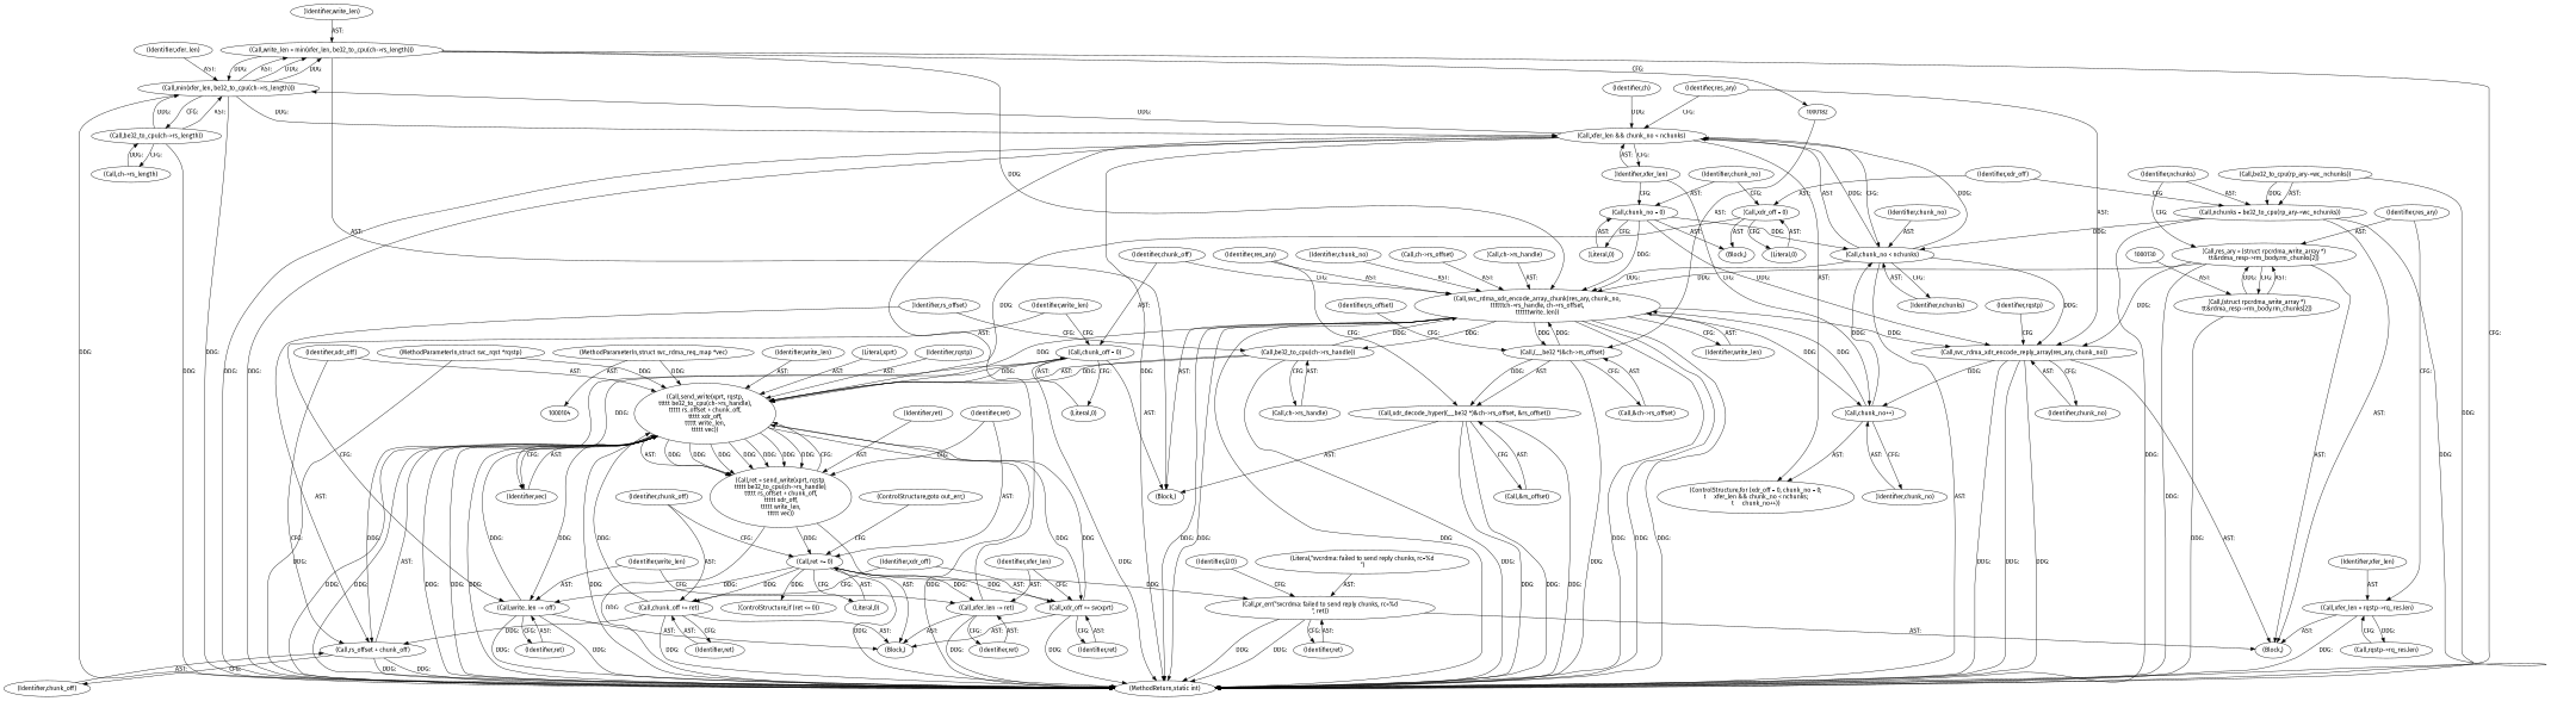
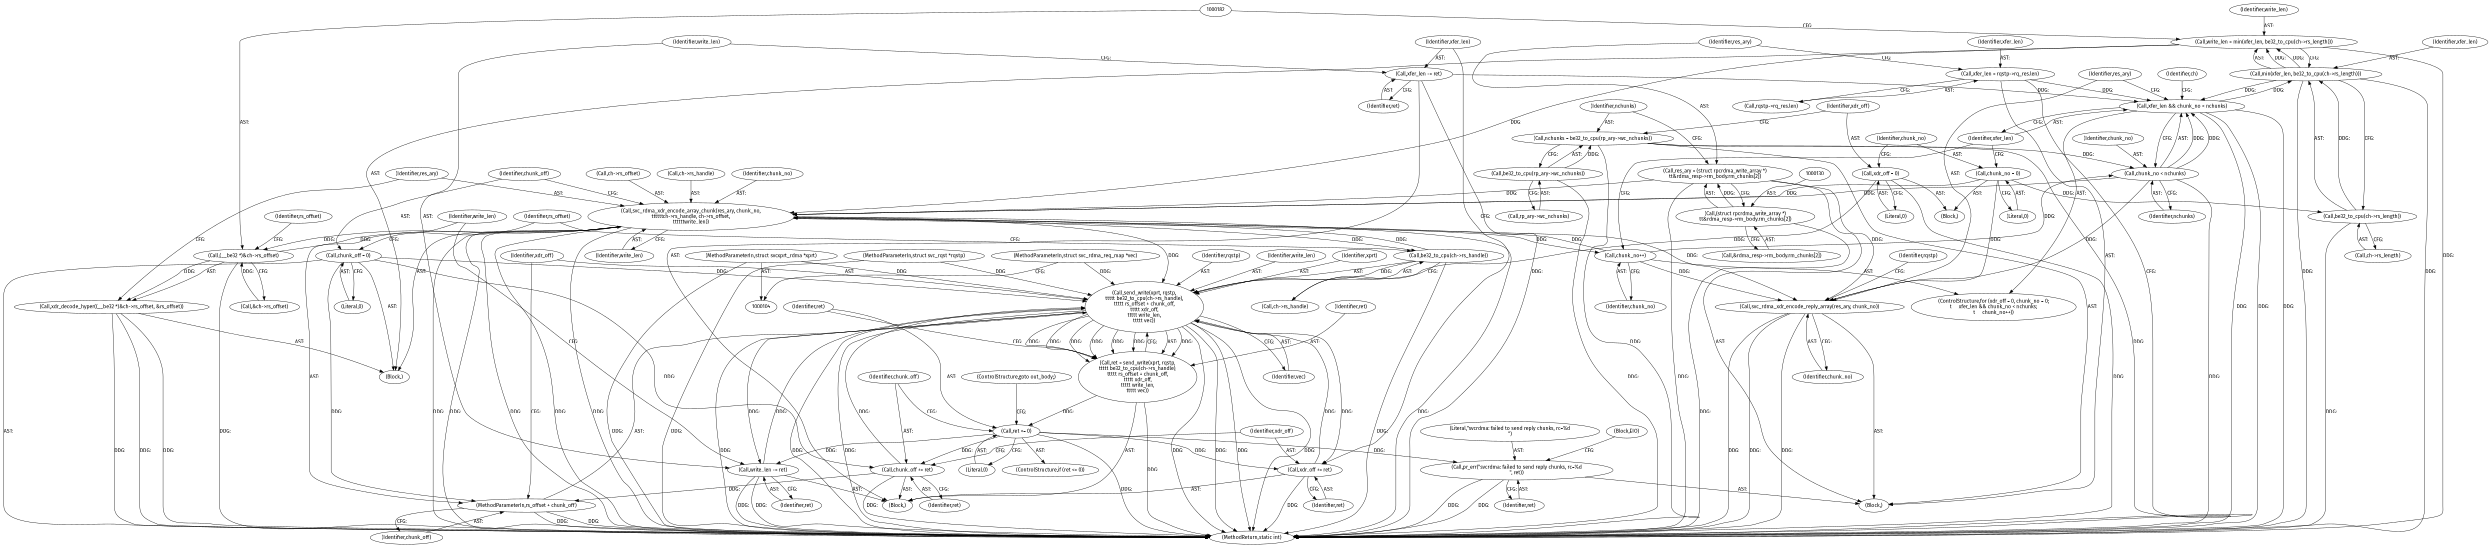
  digraph {
    fontname="Fira Sans"
    node [fontname="Fira Sans"]
    edge [fontname="Fira Sans"]
    n1 [label="(Call,write_len = min(xfer_len, be32_to_cpu(ch->rs_length)))"]
    n2 [label="(Call,min(xfer_len, be32_to_cpu(ch->rs_length)))"]
    n3 [label="(Call,svc_rdma_xdr_encode_array_chunk(res_ary, chunk_no,\n\t\t\t\t\t\tch->rs_handle, ch->rs_offset,\n\t\t\t\t\t\twrite_len))"]
    n4 [label="(MethodReturn,static int)"]
    n5 [label="(Block,)"]
    n6 [label="(Call,xfer_len && chunk_no < nchunks)"]
    n7 [label="(Call,be32_to_cpu(ch->rs_length))"]
    n8 [label="(Call,send_write(xprt, rqstp,\n\t\t\t\t\t be32_to_cpu(ch->rs_handle),\n\t\t\t\t\t rs_offset + chunk_off,\n\t\t\t\t\t xdr_off,\n\t\t\t\t\t write_len,\n\t\t\t\t\t vec))"]
    n9 [label="(Call,be32_to_cpu(ch->rs_handle))"]
    n10 [label="(Call,chunk_no++)"]
    n11 [label="(Call,(__be32 *)&ch->rs_offset)"]
    n12 [label="(Call,svc_rdma_xdr_encode_reply_array(res_ary, chunk_no))"]
    n13 [label="(Identifier,write_len)"]
    n14 [label="(Call,chunk_no < nchunks)"]
    n15 [label="(Identifier,xfer_len)"]
    n16 [label="(ControlStructure,for (xdr_off = 0, chunk_no = 0;\n\t     xfer_len && chunk_no < nchunks;\n\t     chunk_no++))"]
    n17 [label="(Call,xfer_len -= ret)"]
    n18 [label="(Block,)"]
    n19 [label="(Identifier,ret)"]
    n20 [label="(Call,ch->rs_length)"]
    n21 [label="(Identifier,nchunks)"]
    n22 [label="(Call,chunk_no = 0)"]
    n23 [label="(Call,ret <= 0)"]
    n24 [label="(Call,chunk_off += ret)"]
-   n25 [label="(Call,xdr_off += svcxprt)"]
-   n26 [label="(Call,write_len -= off)"]
+   n25 [label="(Call,xdr_off += ret)"]
+   n26 [label="(Call,write_len -= ret)"]
    n27 [label="(Call,pr_err(\"svcrdma: failed to send reply chunks, rc=%d\n\", ret))"]
    n28 [label="(Literal,0)"]
    n29 [label="(ControlStructure,if (ret <= 0))"]
-   n30 [label="(Call,rs_offset + chunk_off)"]
+   n30 [label="(MethodParameterIn,rs_offset + chunk_off)"]
    n31 [label="(Identifier,ret)"]
    n32 [label="(Identifier,ret)"]
    n33 [label="(Identifier,ret)"]
    n34 [label="(Block,)"]
    n35 [label="(Identifier,ret)"]
    n36 [label="(Call,ret = send_write(xprt, rqstp,\n\t\t\t\t\t be32_to_cpu(ch->rs_handle),\n\t\t\t\t\t rs_offset + chunk_off,\n\t\t\t\t\t xdr_off,\n\t\t\t\t\t write_len,\n\t\t\t\t\t vec))"]
    n37 [label="(Identifier,vec)"]
+   n38 [label="(MethodParameterIn,struct svcxprt_rdma *xprt)"]
    1000104
    n40 [label="(MethodParameterIn,struct svc_rqst *rqstp)"]
    n41 [label="(Call,ch->rs_handle)"]
    n42 [label="(Identifier,chunk_no)"]
    n43 [label="(Call,xdr_decode_hyper((__be32 *)&ch->rs_offset, &rs_offset))"]
    n44 [label="(Call,&ch->rs_offset)"]
    n45 [label="(Identifier,chunk_no)"]
    n46 [label="(Call,res_ary = (struct rpcrdma_write_array *)\n\t\t&rdma_resp->rm_body.rm_chunks[2])"]
    n47 [label="(Call,(struct rpcrdma_write_array *)\n\t\t&rdma_resp->rm_body.rm_chunks[2])"]
+   n48 [label="(Call,&rdma_resp->rm_body.rm_chunks[2])"]
    n49 [label="(Literal,0)"]
    n50 [label="(Block,)"]
    n51 [label="(Call,nchunks = be32_to_cpu(rp_ary->wc_nchunks))"]
    n52 [label="(Call,be32_to_cpu(rp_ary->wc_nchunks))"]
-   n54 [label="(Call,&rs_offset)"]
+   n53 [label="(Call,rp_ary->wc_nchunks)"]
    n55 [label="(Call,chunk_off = 0)"]
    n56 [label="(Literal,0)"]
    n57 [label="(Identifier,chunk_off)"]
    n58 [label="(Call,xdr_off = 0)"]
    n59 [label="(Literal,0)"]
    n60 [label="(MethodParameterIn,struct svc_rdma_req_map *vec)"]
    n61 [label="(Call,xfer_len = rqstp->rq_res.len)"]
    n62 [label="(Call,rqstp->rq_res.len)"]
-   n63 [label="(ControlStructure,goto out_err;)"]
+   n63 [label="(ControlStructure,goto out_body;)"]
    n64 [label="(Identifier,chunk_off)"]
-   n65 [label="(Identifier,EIO)"]
+   n65 [label="(Block,EIO)"]
    n66 [label="(Identifier,write_len)"]
    n67 [label="(Identifier,xfer_len)"]
    n68 [label="(Identifier,rs_offset)"]
    n69 [label="(Identifier,ret)"]
    n70 [label="(Identifier,rqstp)"]
    n71 [label="(Identifier,write_len)"]
    n72 [label="(Identifier,chunk_no)"]
    n73 [label="(Identifier,nchunks)"]
    n74 [label="(Identifier,xdr_off)"]
    n75 [label="(Identifier,xdr_off)"]
    n76 [label="(Identifier,write_len)"]
    n77 [label="(Identifier,xdr_off)"]
    n78 [label="(Identifier,xfer_len)"]
    n79 [label="(Identifier,chunk_no)"]
    n80 [label="(Identifier,res_ary)"]
    n81 [label="(Identifier,chunk_off)"]
    n82 [label="(Call,ch->rs_offset)"]
    n83 [label="(Literal,\"svcrdma: failed to send reply chunks, rc=%d\n\")"]
    n84 [label="(Identifier,ch)"]
    n85 [label="(Identifier,res_ary)"]
    n86 [label="(Call,ch->rs_handle)"]
    n87 [label="(Identifier,chunk_no)"]
    n88 [label="(Identifier,res_ary)"]
    n89 [label="(Identifier,write_len)"]
    n90 [label="(Identifier,rs_offset)"]
    n91 [label="(Identifier,ret)"]
    n92 [label="(Identifier,xfer_len)"]
    n93 [label="(Identifier,rqstp)"]
-   n94 [label="(Literal,xprt)"]
+   n94 [label="(Identifier,xprt)"]
    1000182
    1000130
-   n1 -> n2 [label="DDG: "]
+   n1 -> n2 [label="CFG: "]
    n1 -> n3 [label="DDG: "]
-   n1 -> n4 [label="CFG: "]
+   n1 -> n4 [label="DDG: "]
    n1 -> n5 [label="AST: "]
    n2 -> n1 [label="AST: "]
    n2 -> n1 [label="DDG: "]
    n2 -> n1 [label="DDG: "]
    n2 -> n4 [label="DDG: "]
    n2 -> n4 [label="DDG: "]
    n2 -> n6 [label="DDG: "]
    n2 -> n7 [label="CFG: "]
    n3 -> n4 [label="DDG: "]
    n3 -> n4 [label="DDG: "]
    n3 -> n4 [label="DDG: "]
    n3 -> n4 [label="DDG: "]
    n3 -> n4 [label="DDG: "]
    n3 -> n4 [label="DDG: "]
    n3 -> n5 [label="AST: "]
    n3 -> n8 [label="DDG: "]
    n3 -> n9 [label="DDG: "]
    n3 -> n10 [label="DDG: "]
    n3 -> n11 [label="DDG: "]
    n3 -> n12 [label="DDG: "]
    n3 -> n13 [label="CFG: "]
    n6 -> n2 [label="DDG: "]
    n6 -> n4 [label="DDG: "]
    n6 -> n4 [label="DDG: "]
    n6 -> n4 [label="DDG: "]
    n6 -> n14 [label="CFG: "]
    n6 -> n15 [label="CFG: "]
    n6 -> n16 [label="AST: "]
    n7 -> n2 [label="AST: "]
    n7 -> n2 [label="DDG: "]
    n7 -> n4 [label="DDG: "]
    n7 -> n20 [label="CFG: "]
    n8 -> n4 [label="DDG: "]
    n8 -> n4 [label="DDG: "]
    n8 -> n4 [label="DDG: "]
    n8 -> n4 [label="DDG: "]
    n8 -> n4 [label="DDG: "]
    n8 -> n4 [label="DDG: "]
    n8 -> n4 [label="DDG: "]
    n8 -> n25 [label="DDG: "]
    n8 -> n26 [label="DDG: "]
    n8 -> n36 [label="AST: "]
    n8 -> n36 [label="DDG: "]
    n8 -> n36 [label="DDG: "]
    n8 -> n36 [label="DDG: "]
    n8 -> n36 [label="DDG: "]
    n8 -> n36 [label="DDG: "]
    n8 -> n36 [label="DDG: "]
    n8 -> n36 [label="DDG: "]
    n8 -> n37 [label="CFG: "]
    n9 -> n3 [label="DDG: "]
    n9 -> n4 [label="DDG: "]
    n9 -> n8 [label="AST: "]
    n9 -> n8 [label="DDG: "]
    n9 -> n41 [label="CFG: "]
    n10 -> n3 [label="DDG: "]
-   n12 -> n10 [label="DDG: "]
+   n10 -> n12 [label="DDG: "]
    n10 -> n14 [label="DDG: "]
    n10 -> n16 [label="AST: "]
    n10 -> n42 [label="CFG: "]
    n11 -> n3 [label="DDG: "]
    n11 -> n4 [label="DDG: "]
    n11 -> n43 [label="AST: "]
    n11 -> n43 [label="DDG: "]
    n11 -> n44 [label="CFG: "]
    n12 -> n4 [label="DDG: "]
    n12 -> n4 [label="DDG: "]
    n12 -> n4 [label="DDG: "]
    n12 -> n34 [label="AST: "]
    n12 -> n45 [label="CFG: "]
    n13 -> n3 [label="AST: "]
    n14 -> n3 [label="DDG: "]
-   n14 -> n4 [label="AST: "]
+   n14 -> n4 [label="DDG: "]
    n14 -> n6 [label="AST: "]
    n14 -> n6 [label="DDG: "]
    n14 -> n6 [label="DDG: "]
    n14 -> n12 [label="DDG: "]
    n14 -> n21 [label="CFG: "]
    n15 -> n6 [label="AST: "]
    n15 -> n10 [label="CFG: "]
    n15 -> n22 [label="CFG: "]
    n17 -> n4 [label="DDG: "]
-   n17 -> n6 [label="AST: "]
+   n17 -> n6 [label="DDG: "]
    n17 -> n18 [label="AST: "]
    n17 -> n19 [label="CFG: "]
    n19 -> n17 [label="AST: "]
-   n20 -> n7 [label="DDG: "]
+   n20 -> n7 [label="AST: "]
    n21 -> n14 [label="AST: "]
    n22 -> n3 [label="DDG: "]
    n22 -> n12 [label="DDG: "]
-   n22 -> n14 [label="DDG: "]
+   n22 -> n7 [label="DDG: "]
    n22 -> n49 [label="CFG: "]
    n22 -> n50 [label="AST: "]
    n23 -> n4 [label="DDG: "]
-   n23 -> n17 [label="DDG: "]
    n23 -> n24 [label="DDG: "]
    n23 -> n25 [label="DDG: "]
    n23 -> n26 [label="DDG: "]
    n23 -> n27 [label="DDG: "]
    n23 -> n28 [label="CFG: "]
-   n23 -> n29 [label="DDG: "]
+   n23 -> n29 [label="AST: "]
    n24 -> n4 [label="DDG: "]
    n24 -> n8 [label="DDG: "]
    n24 -> n18 [label="AST: "]
    n24 -> n30 [label="DDG: "]
    n24 -> n31 [label="CFG: "]
    n25 -> n4 [label="DDG: "]
    n25 -> n8 [label="DDG: "]
    n25 -> n18 [label="AST: "]
    n25 -> n32 [label="CFG: "]
    n26 -> n4 [label="DDG: "]
    n26 -> n4 [label="DDG: "]
    n26 -> n8 [label="DDG: "]
    n26 -> n18 [label="AST: "]
    n26 -> n33 [label="CFG: "]
    n27 -> n4 [label="DDG: "]
    n27 -> n4 [label="DDG: "]
    n27 -> n34 [label="AST: "]
    n27 -> n35 [label="CFG: "]
    n28 -> n23 [label="AST: "]
    n30 -> n4 [label="DDG: "]
    n30 -> n4 [label="DDG: "]
    n30 -> n8 [label="AST: "]
    n30 -> n57 [label="CFG: "]
    n31 -> n24 [label="AST: "]
    n32 -> n25 [label="AST: "]
    n33 -> n26 [label="AST: "]
    n35 -> n27 [label="AST: "]
    n36 -> n4 [label="DDG: "]
    n36 -> n8 [label="CFG: "]
    n36 -> n18 [label="AST: "]
    n36 -> n23 [label="DDG: "]
    n37 -> n8 [label="AST: "]
+   n38 -> n4 [label="DDG: "]
+   n38 -> n8 [label="DDG: "]
+   n38 -> 1000104 [label="AST: "]
    n40 -> n4 [label="DDG: "]
    n40 -> n8 [label="DDG: "]
    n41 -> n9 [label="AST: "]
    n42 -> n10 [label="AST: "]
    n43 -> n4 [label="DDG: "]
    n43 -> n4 [label="DDG: "]
    n43 -> n4 [label="DDG: "]
    n43 -> n5 [label="AST: "]
-   n43 -> n54 [label="CFG: "]
-   n44 -> n11 [label="AST: "]
+   n44 -> n11 [label="DDG: "]
    n45 -> n12 [label="AST: "]
    n46 -> n3 [label="DDG: "]
    n46 -> n4 [label="DDG: "]
    n46 -> n12 [label="DDG: "]
    n46 -> n34 [label="AST: "]
    n46 -> n47 [label="CFG: "]
    n47 -> n4 [label="DDG: "]
    n47 -> n46 [label="AST: "]
    n47 -> n46 [label="DDG: "]
+   n47 -> n48 [label="CFG: "]
+   n48 -> n47 [label="AST: "]
    n49 -> n22 [label="AST: "]
    n51 -> n4 [label="DDG: "]
    n51 -> n4 [label="DDG: "]
    n51 -> n14 [label="DDG: "]
    n51 -> n34 [label="AST: "]
+   n51 -> n52 [label="CFG: "]
    n52 -> n4 [label="DDG: "]
    n52 -> n51 [label="AST: "]
    n52 -> n51 [label="DDG: "]
-   n54 -> n43 [label="AST: "]
-   n55 -> n4 [label="DDG: "]
+   n52 -> n53 [label="CFG: "]
+   n53 -> n52 [label="AST: "]
+   n55 -> n4 [label="AST: "]
    n55 -> n5 [label="AST: "]
    n55 -> n8 [label="DDG: "]
-   n55 -> n37 [label="DDG: "]
+   n55 -> n24 [label="DDG: "]
    n55 -> n30 [label="DDG: "]
    n55 -> n56 [label="CFG: "]
    n56 -> n55 [label="AST: "]
    n57 -> n30 [label="AST: "]
+   n58 -> n4 [label="DDG: "]
    n58 -> n8 [label="DDG: "]
    n58 -> n50 [label="AST: "]
    n58 -> n59 [label="CFG: "]
    n59 -> n58 [label="AST: "]
    n60 -> n8 [label="DDG: "]
-   n60 -> 1000104 [label="AST: "]
-   n61 -> n4 [label="DDG: "]
+   n60 -> 1000104 [label="CFG: "]
+   n61 -> n4 [label="CFG: "]
+   n61 -> n6 [label="DDG: "]
    n61 -> n34 [label="AST: "]
-   n61 -> n62 [label="DDG: "]
-   n62 -> n61 [label="CFG: "]
+   n61 -> n62 [label="CFG: "]
+   n62 -> n61 [label="AST: "]
    n63 -> n23 [label="CFG: "]
    n64 -> n23 [label="CFG: "]
    n64 -> n24 [label="AST: "]
    n65 -> n27 [label="CFG: "]
    n66 -> n26 [label="CFG: "]
    n66 -> n55 [label="CFG: "]
    n67 -> n2 [label="AST: "]
    n68 -> n11 [label="CFG: "]
    n69 -> n23 [label="AST: "]
    n69 -> n36 [label="CFG: "]
    n70 -> n8 [label="AST: "]
    n71 -> n1 [label="AST: "]
    n72 -> n3 [label="AST: "]
    n73 -> n46 [label="CFG: "]
    n73 -> n51 [label="AST: "]
    n74 -> n8 [label="AST: "]
    n74 -> n30 [label="CFG: "]
    n75 -> n24 [label="CFG: "]
    n75 -> n25 [label="AST: "]
    n76 -> n17 [label="CFG: "]
    n76 -> n26 [label="AST: "]
    n77 -> n51 [label="CFG: "]
    n77 -> n58 [label="AST: "]
    n78 -> n17 [label="AST: "]
    n78 -> n25 [label="CFG: "]
    n79 -> n22 [label="AST: "]
    n79 -> n58 [label="CFG: "]
    n80 -> n3 [label="AST: "]
    n80 -> n43 [label="CFG: "]
    n81 -> n3 [label="CFG: "]
    n81 -> n55 [label="AST: "]
    n82 -> n3 [label="AST: "]
    n83 -> n27 [label="AST: "]
-   n84 -> n6 [label="DDG: "]
+   n84 -> n6 [label="CFG: "]
    n85 -> n6 [label="CFG: "]
    n85 -> n12 [label="AST: "]
    n86 -> n3 [label="AST: "]
    n87 -> n14 [label="AST: "]
    n88 -> n46 [label="AST: "]
    n88 -> n61 [label="CFG: "]
    n89 -> n8 [label="AST: "]
    n90 -> n9 [label="CFG: "]
    n90 -> n30 [label="AST: "]
    n91 -> n36 [label="AST: "]
    n92 -> n61 [label="AST: "]
    n93 -> n12 [label="CFG: "]
    n94 -> n8 [label="AST: "]
-   n1 -> 1000182 [label="CFG: "]
+   1000182 -> n1 [label="CFG: "]
    1000182 -> n11 [label="AST: "]
    1000130 -> n47 [label="AST: "]
  }
